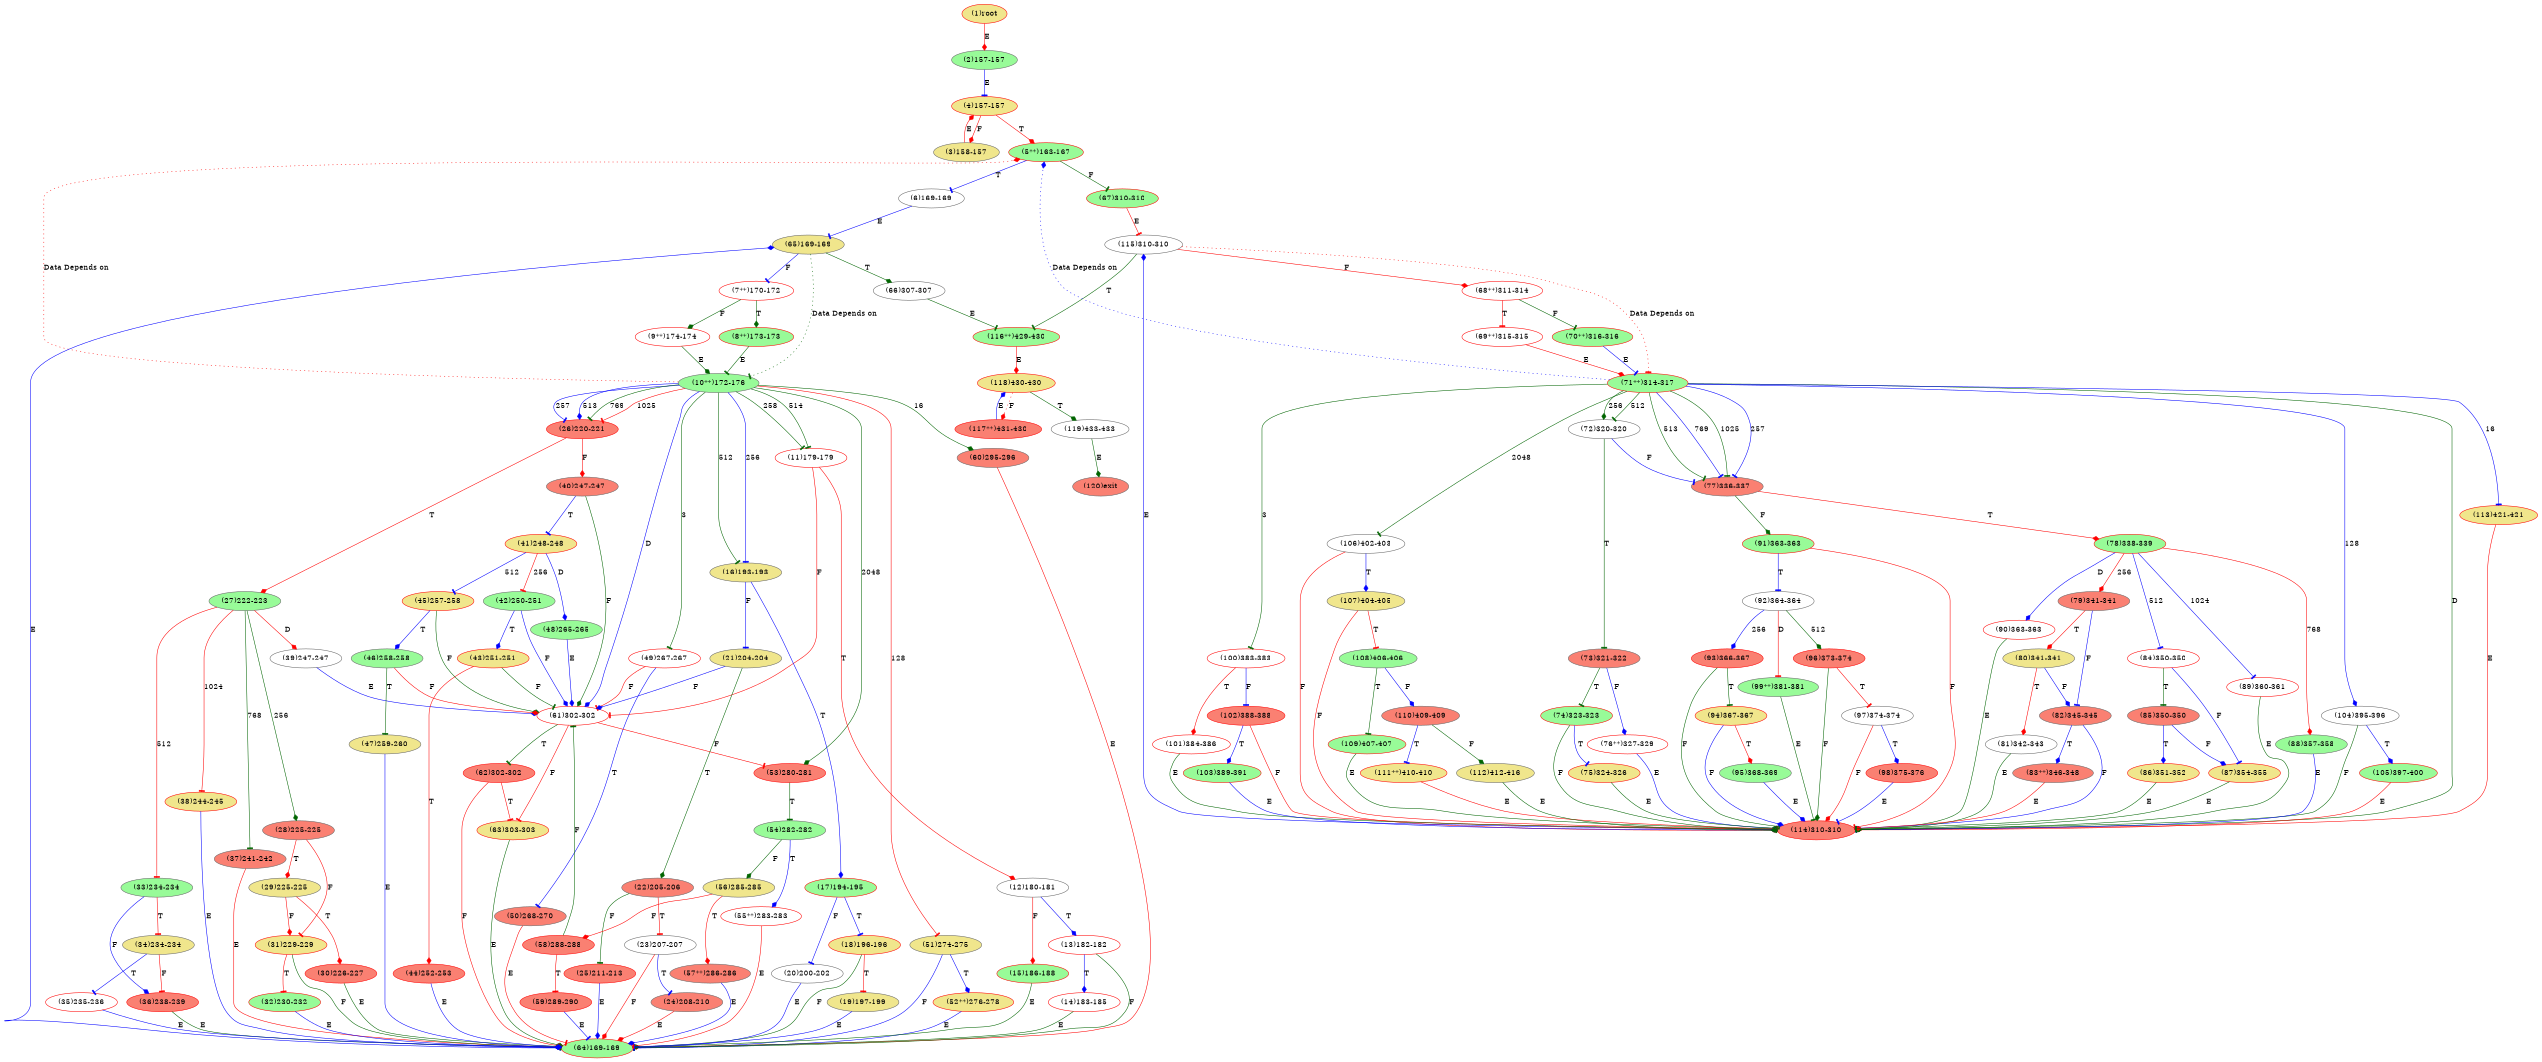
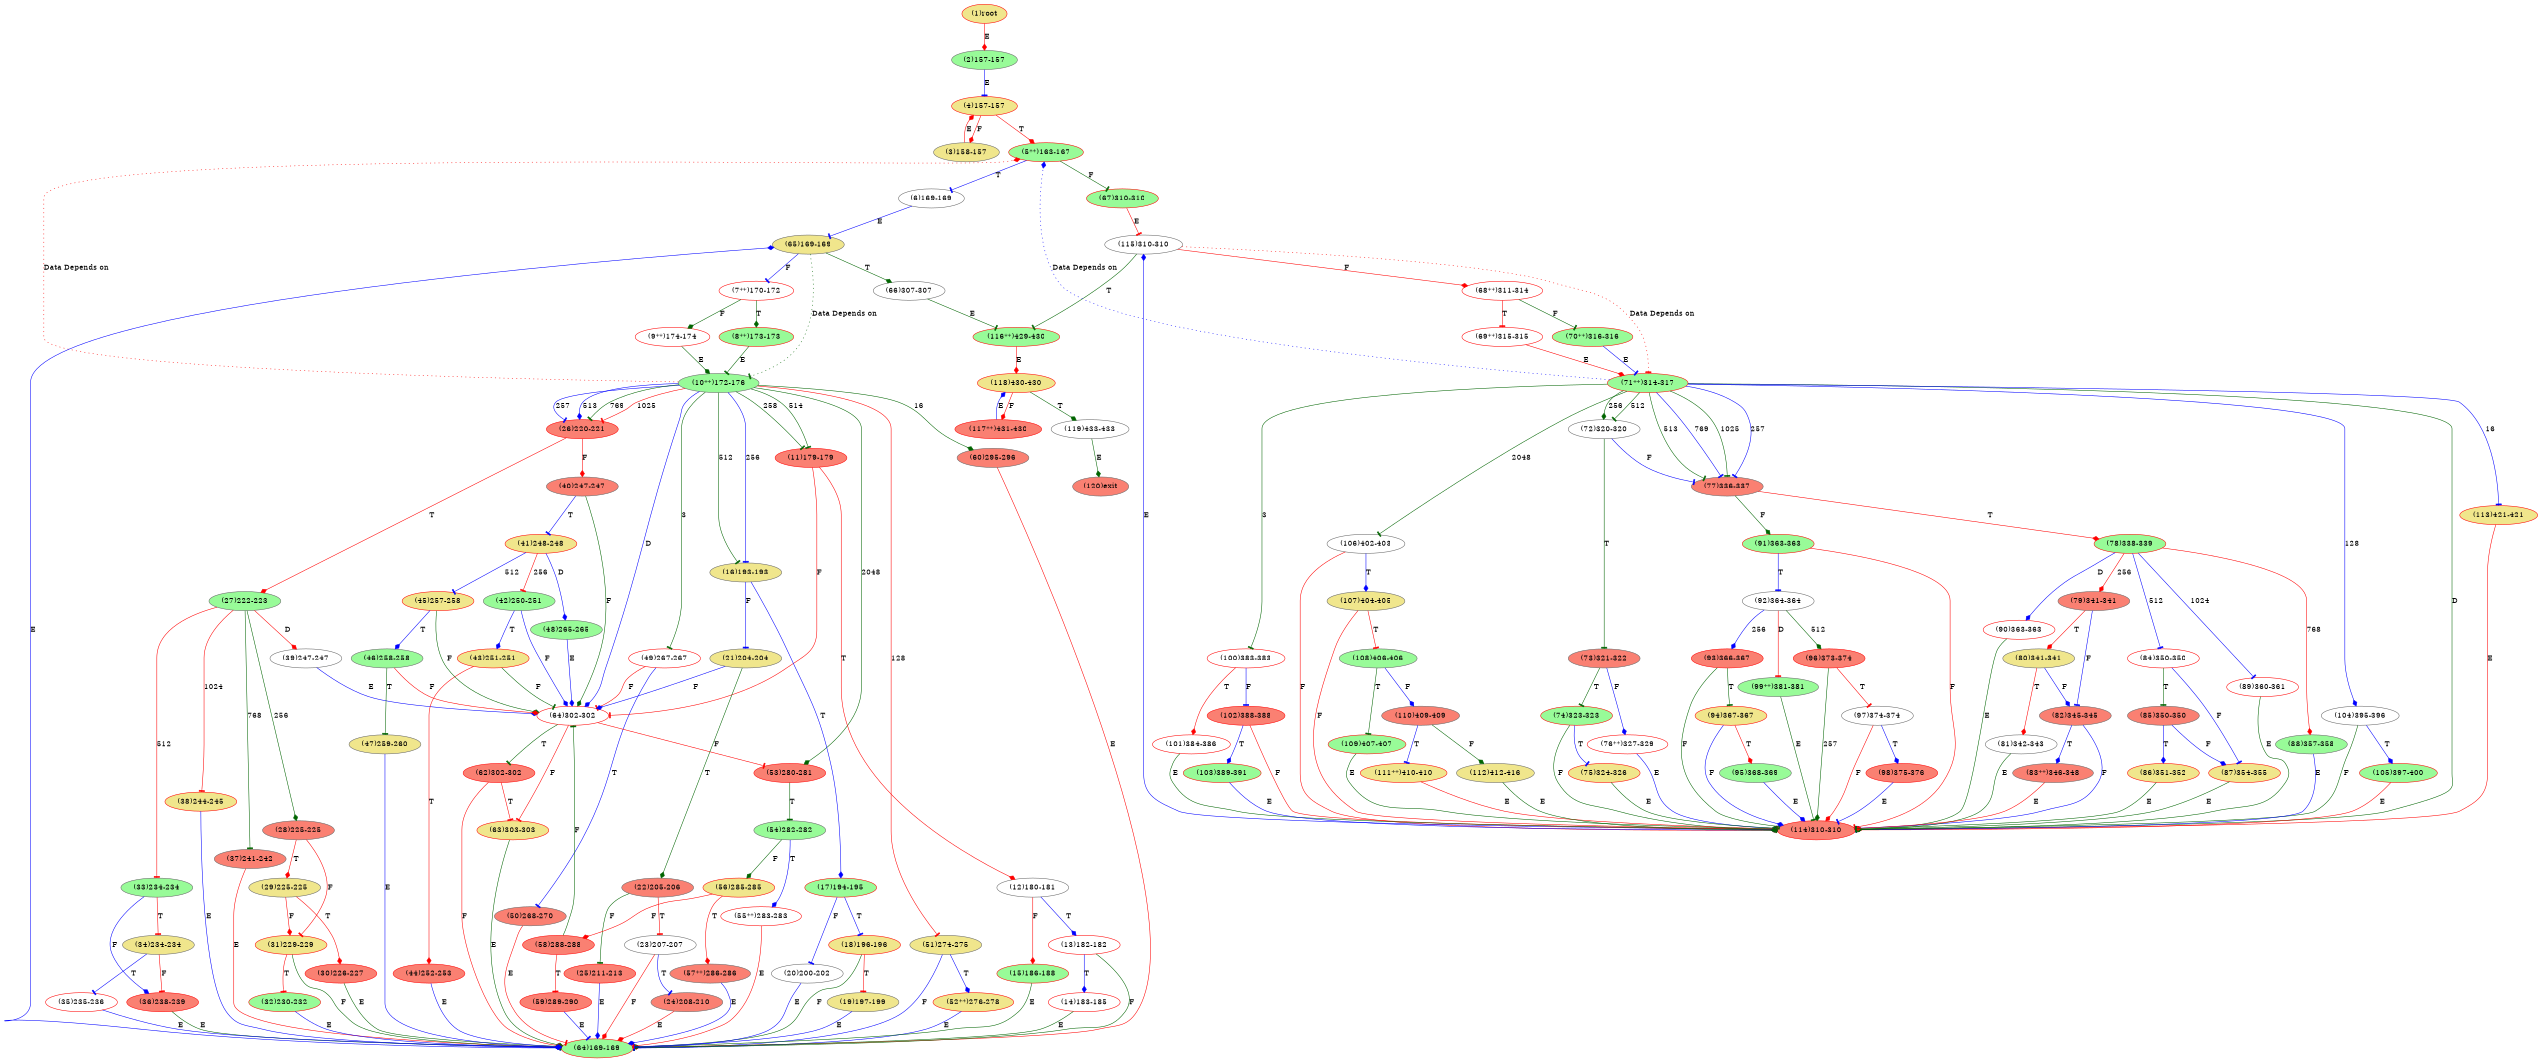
  digraph {
    node [color=red fillcolor=white style=filled]
    edge [arrowhead=tee color=blue]
    n1 [fillcolor=khaki label="(1)root"]
    n2 [color=gray40 fillcolor=palegreen label="(2)157-157"]
    n3 [fillcolor=khaki label="(4)157-157"]
    n4 [color=gray40 fillcolor=khaki label="(3)158-157"]
    n5 [fillcolor=palegreen label="(5**)163-167"]
    n6 [color=gray40 label="(6)169-169"]
    n7 [fillcolor=palegreen label="(67)310-310"]
    n8 [color=gray40 fillcolor=khaki label="(65)169-169"]
    n9 [color=gray40 label="(115)310-310"]
    n10 [label="(7**)170-172"]
    n11 [color=gray40 fillcolor=palegreen label="(10**)172-176"]
    n12 [color=gray40 label="(66)307-307"]
    n13 [fillcolor=palegreen label="(8**)173-173"]
    n14 [label="(9**)174-174"]
-   n15 [label="(11)179-179"]
+   n15 [fillcolor=salmon label="(11)179-179"]
    n16 [color=gray40 fillcolor=khaki label="(16)193-193"]
    n17 [fillcolor=salmon label="(26)220-221"]
    n18 [color=gray40 fillcolor=khaki label="(51)274-275"]
    n19 [label="(49)267-267"]
    n20 [fillcolor=salmon label="(53)280-281"]
-   n21 [label="(61)302-302"]
+   n21 [label="(64)302-302"]
    n22 [color=gray40 fillcolor=salmon label="(60)295-296"]
    n23 [color=gray40 label="(12)180-181"]
    n24 [fillcolor=palegreen label="(17)194-195"]
    n25 [color=gray40 fillcolor=khaki label="(21)204-204"]
    n26 [color=gray40 fillcolor=palegreen label="(27)222-223"]
    n27 [color=gray40 fillcolor=salmon label="(40)247-247"]
    n28 [fillcolor=palegreen label="(64)169-169"]
    n29 [fillcolor=khaki label="(52**)276-278"]
    n30 [color=gray40 fillcolor=salmon label="(50)268-270"]
    n31 [color=gray40 fillcolor=palegreen label="(54)282-282"]
    n32 [fillcolor=khaki label="(63)303-303"]
    n33 [fillcolor=salmon label="(62)302-302"]
    n34 [label="(13)182-182"]
    n35 [fillcolor=palegreen label="(15)186-188"]
    n36 [label="(14)183-185"]
    n37 [fillcolor=khaki label="(18)196-196"]
    n38 [color=gray40 label="(20)200-202"]
    n39 [color=gray40 fillcolor=khaki label="(19)197-199"]
    n40 [color=gray40 fillcolor=salmon label="(22)205-206"]
    n41 [color=gray40 label="(23)207-207"]
    n42 [fillcolor=salmon label="(25)211-213"]
    n43 [color=gray40 fillcolor=salmon label="(24)208-210"]
    n44 [color=gray40 fillcolor=salmon label="(28)225-225"]
    n45 [color=gray40 fillcolor=palegreen label="(33)234-234"]
    n46 [fillcolor=khaki label="(38)244-245"]
    n47 [color=gray40 label="(39)247-247"]
    n48 [color=gray40 fillcolor=salmon label="(37)241-242"]
    n49 [color=gray40 fillcolor=khaki label="(29)225-225"]
    n50 [fillcolor=khaki label="(31)229-229"]
    n51 [color=gray40 fillcolor=khaki label="(34)234-234"]
    n52 [fillcolor=salmon label="(36)238-239"]
    n53 [fillcolor=khaki label="(41)248-248"]
    n54 [fillcolor=salmon label="(30)226-227"]
    n55 [fillcolor=palegreen label="(32)230-232"]
    n56 [label="(35)235-236"]
    n57 [color=gray40 fillcolor=palegreen label="(42)250-251"]
    n58 [fillcolor=khaki label="(43)251-251"]
    n59 [fillcolor=salmon label="(44)252-253"]
    n60 [fillcolor=khaki label="(45)257-258"]
    n61 [color=gray40 fillcolor=palegreen label="(48)265-265"]
    n62 [color=gray40 fillcolor=palegreen label="(46)258-258"]
    n63 [color=gray40 fillcolor=khaki label="(47)259-260"]
    n64 [label="(55**)283-283"]
-   n65 [color=gray40 fillcolor=khaki label="(56)285-285"]
+   n65 [fillcolor=khaki label="(56)285-285"]
    n66 [fillcolor=salmon label="(58)288-288"]
    n67 [color=gray40 fillcolor=salmon label="(57**)286-286"]
    n68 [fillcolor=salmon label="(59)289-290"]
    n69 [label="(68**)311-314"]
    n70 [label="(69**)315-315"]
    n71 [fillcolor=palegreen label="(70**)316-316"]
    n72 [fillcolor=palegreen label="(71**)314-317"]
    n73 [color=gray40 fillcolor=salmon label="(77)336-337"]
    n74 [color=gray40 label="(72)320-320"]
    n75 [label="(100)383-383"]
    n76 [color=gray40 label="(106)402-403"]
    n77 [color=gray40 label="(104)395-396"]
    n78 [fillcolor=salmon label="(114)310-310"]
    n79 [fillcolor=khaki label="(113)421-421"]
    n80 [fillcolor=palegreen label="(78)338-339"]
    n81 [fillcolor=palegreen label="(91)363-363"]
    n82 [color=gray40 fillcolor=salmon label="(73)321-322"]
    n83 [fillcolor=salmon label="(102)388-388"]
    n84 [label="(101)384-386"]
    n85 [color=gray40 fillcolor=khaki label="(107)404-405"]
    n86 [fillcolor=palegreen label="(105)397-400"]
    n87 [fillcolor=palegreen label="(116**)429-430"]
    n88 [fillcolor=khaki label="(118)430-430"]
    n89 [label="(76**)327-329"]
    n90 [color=gray40 fillcolor=salmon label="(79)341-341"]
    n91 [label="(84)350-350"]
    n92 [label="(89)360-361"]
    n93 [color=gray40 fillcolor=palegreen label="(88)357-358"]
    n94 [label="(90)363-363"]
    n95 [color=gray40 label="(92)364-364"]
    n96 [color=gray40 fillcolor=khaki label="(80)341-341"]
    n97 [color=gray40 fillcolor=salmon label="(82)345-345"]
    n98 [color=gray40 fillcolor=salmon label="(85)350-350"]
    n99 [fillcolor=khaki label="(87)354-355"]
    n100 [color=gray40 label="(81)342-343"]
    n101 [color=gray40 fillcolor=salmon label="(83**)346-348"]
    n102 [fillcolor=palegreen label="(74)323-323"]
    n103 [fillcolor=khaki label="(75)324-326"]
    n104 [fillcolor=khaki label="(86)351-352"]
    n105 [fillcolor=salmon label="(93)366-367"]
    n106 [fillcolor=khaki label="(94)367-367"]
    n107 [color=gray40 fillcolor=palegreen label="(95)368-369"]
    n108 [color=gray40 fillcolor=palegreen label="(99**)381-381"]
    n109 [fillcolor=salmon label="(96)373-374"]
    n110 [color=gray40 label="(97)374-374"]
    n111 [fillcolor=palegreen label="(103)389-391"]
    n112 [fillcolor=salmon label="(98)375-376"]
    n113 [color=gray40 fillcolor=salmon label="(110)409-409"]
    n114 [fillcolor=khaki label="(111**)410-410"]
    n115 [color=gray40 fillcolor=khaki label="(112)412-416"]
    n116 [color=gray40 fillcolor=palegreen label="(108)406-406"]
    n117 [fillcolor=palegreen label="(109)407-407"]
    n118 [color=gray40 label="(119)433-433"]
    n119 [color=gray40 fillcolor=salmon label="(120)exit"]
    n120 [fillcolor=salmon label="(117**)431-430"]
    n1 -> n2 [arrowhead=diamond color=red label=E]
    n2 -> n3 [label=E]
    n3 -> n4 [arrowhead=diamond color=red label=F]
    n3 -> n5 [arrowhead=diamond color=red label=T]
    n4 -> n3 [arrowhead=diamond color=red label=E]
    n5 -> n6 [label=T]
    n5 -> n7 [color=darkgreen label=F]
    n6 -> n8 [label=E]
    n7 -> n9 [color=red label=E]
    n8 -> n10 [label=F]
    n8 -> n11 [color=darkgreen label="Data Depends on" style=dotted]
    n8 -> n12 [arrowhead=diamond color=darkgreen label=T]
    n9 -> n69 [arrowhead=diamond color=red label=F]
    n9 -> n72 [color=red label="Data Depends on" style=dotted]
    n9 -> n87 [color=darkgreen label=T]
    n10 -> n13 [arrowhead=diamond color=darkgreen label=T]
    n10 -> n14 [arrowhead=diamond color=darkgreen label=F]
    n11 -> n5 [arrowhead=diamond color=red label="Data Depends on" style=dotted]
    n11 -> n15 [color=darkgreen label=258]
    n11 -> n15 [color=darkgreen label=514]
    n11 -> n16 [label=256]
    n11 -> n16 [color=darkgreen label=512]
    n11 -> n17 [label=257]
    n11 -> n17 [arrowhead=diamond label=513]
    n11 -> n17 [color=darkgreen label=769]
    n11 -> n17 [color=red label=1025]
    n11 -> n18 [color=red label=128]
    n11 -> n19 [color=darkgreen label=3]
    n11 -> n20 [arrowhead=diamond color=darkgreen label=2048]
    n11 -> n21 [arrowhead=diamond label=D]
    n11 -> n22 [arrowhead=diamond color=darkgreen label=16]
    n12 -> n87 [color=darkgreen label=E]
    n13 -> n11 [color=darkgreen label=E]
    n14 -> n11 [arrowhead=diamond color=darkgreen label=E]
    n15 -> n21 [color=red label=F]
    n15 -> n23 [arrowhead=diamond color=red label=T]
    n16 -> n24 [arrowhead=diamond label=T]
    n16 -> n25 [label=F]
    n17 -> n26 [arrowhead=diamond color=red label=T]
    n17 -> n27 [arrowhead=diamond color=red label=F]
    n18 -> n28 [label=F]
    n18 -> n29 [arrowhead=diamond label=T]
    n19 -> n21 [color=red label=F]
    n19 -> n30 [label=T]
    n20 -> n31 [color=darkgreen label=T]
    n21 -> n20 [color=red label=F]
    n21 -> n32 [color=red label=F]
    n21 -> n33 [color=darkgreen label=T]
    n22 -> n28 [arrowhead=diamond color=red label=E]
    n23 -> n34 [arrowhead=diamond label=T]
    n23 -> n35 [arrowhead=diamond color=red label=F]
    n24 -> n37 [label=T]
    n24 -> n38 [label=F]
    n25 -> n21 [arrowhead=diamond label=F]
    n25 -> n40 [arrowhead=diamond color=darkgreen label=T]
    n26 -> n44 [arrowhead=diamond color=darkgreen label=256]
    n26 -> n45 [color=red label=512]
    n26 -> n46 [color=red label=1024]
    n26 -> n47 [arrowhead=diamond color=red label=D]
    n26 -> n48 [color=darkgreen label=768]
    n27 -> n21 [arrowhead=diamond color=darkgreen label=F]
    n27 -> n53 [label=T]
    n28 -> n8 [arrowhead=diamond label=E]
    n29 -> n28 [label=E]
    n30 -> n28 [color=red label=E]
    n31 -> n64 [arrowhead=diamond label=T]
    n31 -> n65 [arrowhead=diamond color=darkgreen label=F]
    n32 -> n28 [arrowhead=diamond color=darkgreen label=E]
    n33 -> n28 [arrowhead=diamond color=red label=F]
    n33 -> n32 [color=red label=T]
    n34 -> n28 [color=darkgreen label=F]
    n34 -> n36 [arrowhead=diamond label=T]
    n35 -> n28 [arrowhead=diamond color=darkgreen label=E]
    n36 -> n28 [color=darkgreen label=E]
    n37 -> n28 [arrowhead=diamond color=darkgreen label=F]
    n37 -> n39 [color=red label=T]
    n38 -> n28 [label=E]
    n39 -> n28 [label=E]
    n40 -> n41 [color=red label=T]
    n40 -> n42 [color=darkgreen label=F]
    n41 -> n28 [arrowhead=diamond color=red label=F]
    n41 -> n43 [label=T]
    n42 -> n28 [arrowhead=diamond label=E]
    n43 -> n28 [arrowhead=diamond color=red label=E]
    n44 -> n49 [arrowhead=diamond color=red label=T]
    n44 -> n50 [color=red label=F]
    n45 -> n51 [color=red label=T]
    n45 -> n52 [arrowhead=diamond label=F]
    n46 -> n28 [label=E]
    n47 -> n21 [arrowhead=diamond label=E]
    n48 -> n28 [color=red label=E]
    n49 -> n50 [arrowhead=diamond color=red label=F]
    n49 -> n54 [arrowhead=diamond color=red label=T]
    n50 -> n28 [color=darkgreen label=F]
    n50 -> n55 [color=red label=T]
    n51 -> n52 [color=red label=F]
    n51 -> n56 [label=T]
    n52 -> n28 [color=darkgreen label=E]
    n53 -> n57 [color=red label=256]
    n53 -> n60 [label=512]
    n53 -> n61 [arrowhead=diamond label=D]
    n54 -> n28 [arrowhead=diamond color=darkgreen label=E]
    n55 -> n28 [arrowhead=diamond label=E]
    n56 -> n28 [arrowhead=diamond label=E]
    n57 -> n21 [arrowhead=diamond label=F]
    n57 -> n58 [arrowhead=diamond label=T]
    n58 -> n21 [color=darkgreen label=F]
    n58 -> n59 [arrowhead=diamond color=red label=T]
    n59 -> n28 [arrowhead=diamond label=E]
    n60 -> n21 [arrowhead=diamond color=darkgreen label=F]
    n60 -> n62 [arrowhead=diamond label=T]
    n61 -> n21 [arrowhead=diamond label=E]
    n62 -> n21 [arrowhead=diamond color=red label=F]
    n62 -> n63 [color=darkgreen label=T]
    n63 -> n28 [arrowhead=diamond label=E]
    n64 -> n28 [color=red label=E]
    n65 -> n66 [arrowhead=diamond color=red label=F]
    n65 -> n67 [arrowhead=diamond color=red label=T]
    n66 -> n21 [color=darkgreen label=F]
    n66 -> n68 [color=red label=T]
    n67 -> n28 [arrowhead=diamond label=E]
    n68 -> n28 [label=E]
    n69 -> n70 [color=red label=T]
    n69 -> n71 [color=darkgreen label=F]
    n70 -> n72 [arrowhead=diamond color=red label=E]
    n71 -> n72 [label=E]
    n72 -> n5 [arrowhead=diamond label="Data Depends on" style=dotted]
    n72 -> n73 [label=257]
    n72 -> n73 [color=darkgreen label=513]
    n72 -> n73 [label=769]
    n72 -> n73 [color=darkgreen label=1025]
    n72 -> n74 [arrowhead=diamond color=darkgreen label=256]
    n72 -> n74 [color=darkgreen label=512]
    n72 -> n75 [color=darkgreen label=3]
    n72 -> n76 [color=darkgreen label=2048]
    n72 -> n77 [arrowhead=diamond label=128]
    n72 -> n78 [color=darkgreen label=D]
    n72 -> n79 [label=16]
    n73 -> n80 [arrowhead=diamond color=red label=T]
    n73 -> n81 [arrowhead=diamond color=darkgreen label=F]
    n74 -> n73 [label=F]
    n74 -> n82 [color=darkgreen label=T]
    n75 -> n83 [label=F]
    n75 -> n84 [arrowhead=diamond color=red label=T]
    n76 -> n78 [arrowhead=diamond color=red label=F]
    n76 -> n85 [arrowhead=diamond label=T]
    n77 -> n78 [color=darkgreen label=F]
    n77 -> n86 [arrowhead=diamond label=T]
    n78 -> n9 [arrowhead=diamond label=E]
    n79 -> n78 [arrowhead=diamond color=red label=E]
    n80 -> n90 [arrowhead=diamond color=red label=256]
    n80 -> n91 [label=512]
    n80 -> n92 [label=1024]
    n80 -> n93 [arrowhead=diamond color=red label=768]
    n80 -> n94 [arrowhead=diamond label=D]
    n81 -> n78 [color=red label=F]
    n81 -> n95 [label=T]
    n82 -> n89 [arrowhead=diamond label=F]
    n82 -> n102 [color=darkgreen label=T]
    n83 -> n78 [color=red label=F]
    n83 -> n111 [arrowhead=diamond label=T]
    n84 -> n78 [color=darkgreen label=E]
    n85 -> n78 [color=red label=F]
    n85 -> n116 [color=red label=T]
    n86 -> n78 [arrowhead=diamond color=red label=E]
    n87 -> n88 [arrowhead=diamond color=red label=E]
    n88 -> n118 [arrowhead=diamond color=darkgreen label=T]
-   n88 -> n120 [arrowhead=diamond color=red label=F style=dotted]
+   n88 -> n120 [arrowhead=diamond color=red label=F]
    n89 -> n78 [label=E]
    n90 -> n96 [arrowhead=diamond color=red label=T]
    n90 -> n97 [label=F]
    n91 -> n98 [color=darkgreen label=T]
    n91 -> n99 [label=F]
    n92 -> n78 [arrowhead=diamond color=darkgreen label=E]
    n93 -> n78 [label=E]
    n94 -> n78 [color=darkgreen label=E]
    n95 -> n105 [arrowhead=diamond label=256]
    n95 -> n108 [color=red label=D]
    n95 -> n109 [arrowhead=diamond color=darkgreen label=512]
    n96 -> n97 [arrowhead=diamond label=F]
    n96 -> n100 [arrowhead=diamond color=red label=T]
    n97 -> n78 [arrowhead=diamond label=F]
    n97 -> n101 [arrowhead=diamond label=T]
    n98 -> n99 [arrowhead=diamond label=F]
    n98 -> n104 [arrowhead=diamond label=T]
    n99 -> n78 [arrowhead=diamond color=darkgreen label=E]
    n100 -> n78 [arrowhead=diamond color=darkgreen label=E]
    n101 -> n78 [arrowhead=diamond color=red label=E]
    n102 -> n78 [color=darkgreen label=F]
    n102 -> n103 [label=T]
    n103 -> n78 [arrowhead=diamond color=darkgreen label=E]
    n104 -> n78 [color=darkgreen label=E]
    n105 -> n78 [color=darkgreen label=F]
    n105 -> n106 [color=darkgreen label=T]
    n106 -> n78 [arrowhead=diamond label=F]
    n106 -> n107 [arrowhead=diamond color=red label=T]
    n107 -> n78 [arrowhead=diamond label=E]
    n108 -> n78 [color=darkgreen label=E]
-   n109 -> n78 [arrowhead=diamond color=darkgreen label=F]
+   n109 -> n78 [arrowhead=diamond color=darkgreen label=257]
    n109 -> n110 [color=red label=T]
    n110 -> n78 [arrowhead=diamond color=red label=F]
    n110 -> n112 [arrowhead=diamond label=T]
    n111 -> n78 [arrowhead=diamond label=E]
    n112 -> n78 [label=E]
    n113 -> n114 [label=T]
    n113 -> n115 [arrowhead=diamond color=darkgreen label=F]
    n114 -> n78 [color=red label=E]
    n115 -> n78 [arrowhead=diamond color=darkgreen label=E]
    n116 -> n113 [arrowhead=diamond label=F]
    n116 -> n117 [color=darkgreen label=T]
    n117 -> n78 [color=darkgreen label=E]
    n118 -> n119 [arrowhead=diamond color=darkgreen label=E]
    n120 -> n88 [arrowhead=diamond label=E]
  }
